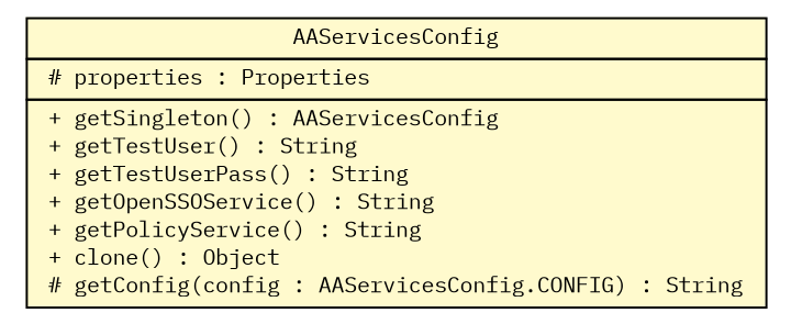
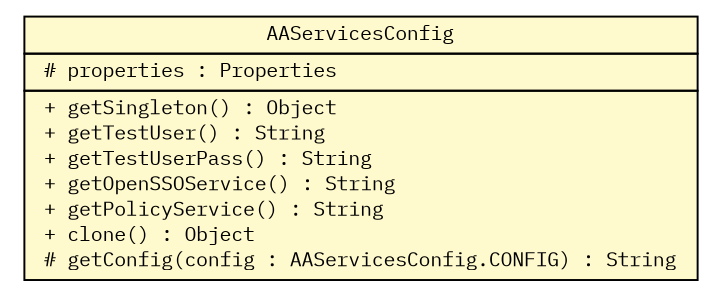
  digraph {
    fontname="IBM Plex Mono"
-   n1 [fontcolor=black fontname="IBM Plex Mono" fontsize=10.0 label=<<table border="0" cellborder="1" cellspacing="0" cellpadding="2" port="p" bgcolor="lemonChiffon" href="./AAServicesConfig.html"> 		<tr><td><table border="0" cellspacing="0" cellpadding="1"> 			<tr><td> AAServicesConfig </td></tr> 		</table></td></tr> 		<tr><td><table border="0" cellspacing="0" cellpadding="1"> 			<tr><td align="left"> # properties : Properties </td></tr> 		</table></td></tr> 		<tr><td><table border="0" cellspacing="0" cellpadding="1"> 			<tr><td align="left"> + getSingleton() : AAServicesConfig </td></tr> 			<tr><td align="left"> + getTestUser() : String </td></tr> 			<tr><td align="left"> + getTestUserPass() : String </td></tr> 			<tr><td align="left"> + getOpenSSOService() : String </td></tr> 			<tr><td align="left"> + getPolicyService() : String </td></tr> 			<tr><td align="left"> + clone() : Object </td></tr> 			<tr><td align="left"> # getConfig(config : AAServicesConfig.CONFIG) : String </td></tr> 		</table></td></tr> 		</table>> shape=plaintext]
+   n1 [fontcolor=black fontname="IBM Plex Mono" fontsize=10.0 label=<<table border="0" cellborder="1" cellspacing="0" cellpadding="2" port="p" bgcolor="lemonChiffon" href="./AAServicesConfig.html"> 		<tr><td><table border="0" cellspacing="0" cellpadding="1"> 			<tr><td> AAServicesConfig </td></tr> 		</table></td></tr> 		<tr><td><table border="0" cellspacing="0" cellpadding="1"> 			<tr><td align="left"> # properties : Properties </td></tr> 		</table></td></tr> 		<tr><td><table border="0" cellspacing="0" cellpadding="1"> 			<tr><td align="left"> + getSingleton() : Object </td></tr> 			<tr><td align="left"> + getTestUser() : String </td></tr> 			<tr><td align="left"> + getTestUserPass() : String </td></tr> 			<tr><td align="left"> + getOpenSSOService() : String </td></tr> 			<tr><td align="left"> + getPolicyService() : String </td></tr> 			<tr><td align="left"> + clone() : Object </td></tr> 			<tr><td align="left"> # getConfig(config : AAServicesConfig.CONFIG) : String </td></tr> 		</table></td></tr> 		</table>> shape=plaintext]
  }
